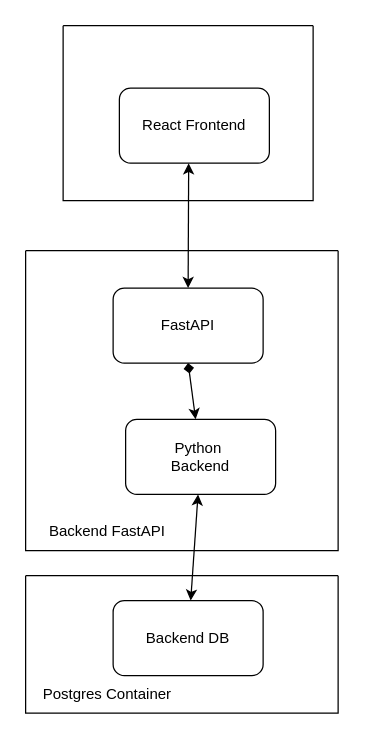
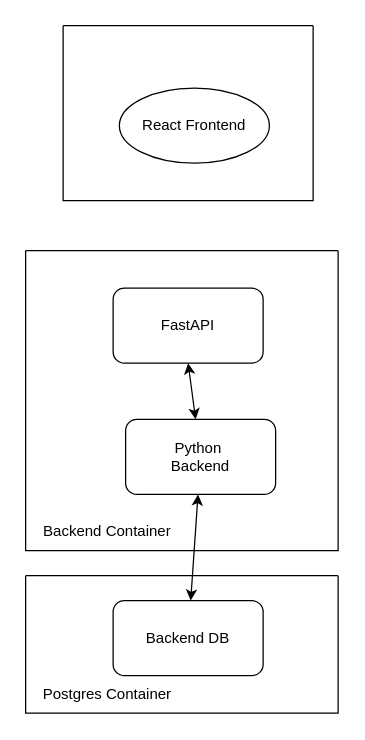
  <mxCell id="0" />
  <mxCell id="1" parent="0" />
  <mxCell id="2" value="FastAPI" style="rounded=1;whiteSpace=wrap;html=1;" parent="1" vertex="1"><mxGeometry x="90" y="230" width="120" height="60" as="geometry" /></mxCell>
- <mxCell id="3" style="edgeStyle=none;html=1;entryX=0.5;entryY=1;entryDx=0;entryDy=0;endArrow=diamond;endFill=1;startArrow=classic;startFill=1;" parent="1" source="10" target="2" edge="1"><mxGeometry relative="1" as="geometry" /></mxCell>
+ <mxCell id="3" style="edgeStyle=none;html=1;entryX=0.5;entryY=1;entryDx=0;entryDy=0;endArrow=classic;endFill=1;startArrow=classic;startFill=1;" parent="1" source="10" target="2" edge="1"><mxGeometry relative="1" as="geometry" /></mxCell>
  <mxCell id="4" style="edgeStyle=none;html=1;startArrow=classic;startFill=1;" parent="1" source="10" target="5" edge="1"><mxGeometry relative="1" as="geometry" /></mxCell>
  <mxCell id="5" value="Backend DB" style="rounded=1;whiteSpace=wrap;html=1;" parent="1" vertex="1"><mxGeometry x="90" y="480" width="120" height="60" as="geometry" /></mxCell>
  <mxCell id="6" value="" style="swimlane;startSize=0;rounded=0;" parent="1" vertex="1"><mxGeometry x="50" y="20" width="200" height="140" as="geometry"><mxRectangle x="360" y="230" width="50" height="40" as="alternateBounds" /></mxGeometry></mxCell>
- <mxCell id="7" value="React Frontend" style="rounded=1;whiteSpace=wrap;html=1;" parent="6" vertex="1"><mxGeometry x="45" y="50" width="120" height="60" as="geometry" /></mxCell>
+ <mxCell id="7" value="React Frontend" style="ellipse;whiteSpace=wrap;html=1;" parent="6" vertex="1"><mxGeometry x="45" y="50" width="120" height="60" as="geometry" /></mxCell>
  <mxCell id="8" value="" style="swimlane;startSize=0;rounded=0;" parent="1" vertex="1"><mxGeometry x="20" y="200" width="250" height="240" as="geometry"><mxRectangle x="330" y="240" width="50" height="40" as="alternateBounds" /></mxGeometry></mxCell>
- <mxCell id="9" value="Backend FastAPI" style="text;html=1;align=center;verticalAlign=middle;resizable=0;points=[];autosize=1;strokeColor=none;fillColor=none;" parent="8" vertex="1"><mxGeometry y="210" width="130" height="30" as="geometry" /></mxCell>
+ <mxCell id="9" value="Backend Container" style="text;html=1;align=center;verticalAlign=middle;resizable=0;points=[];autosize=1;strokeColor=none;fillColor=none;" parent="8" vertex="1"><mxGeometry y="210" width="130" height="30" as="geometry" /></mxCell>
  <mxCell id="10" value="Python&amp;nbsp;&lt;div&gt;Backend&lt;/div&gt;" style="rounded=1;whiteSpace=wrap;html=1;" parent="8" vertex="1"><mxGeometry x="80" y="135" width="120" height="60" as="geometry" /></mxCell>
  <mxCell id="11" value="" style="swimlane;startSize=0;rounded=0;" parent="1" vertex="1"><mxGeometry x="20" y="460" width="250" height="110" as="geometry"><mxRectangle x="330" y="240" width="50" height="40" as="alternateBounds" /></mxGeometry></mxCell>
  <mxCell id="12" value="Postgres Container" style="text;html=1;align=center;verticalAlign=middle;resizable=0;points=[];autosize=1;strokeColor=none;fillColor=none;" parent="11" vertex="1"><mxGeometry y="80" width="130" height="30" as="geometry" /></mxCell>
- <mxCell id="13" style="edgeStyle=none;html=1;exitX=0.5;exitY=0;exitDx=0;exitDy=0;entryX=0.462;entryY=1.002;entryDx=0;entryDy=0;entryPerimeter=0;startArrow=classic;startFill=1;" parent="1" source="2" target="7" edge="1"><mxGeometry relative="1" as="geometry" /></mxCell>
